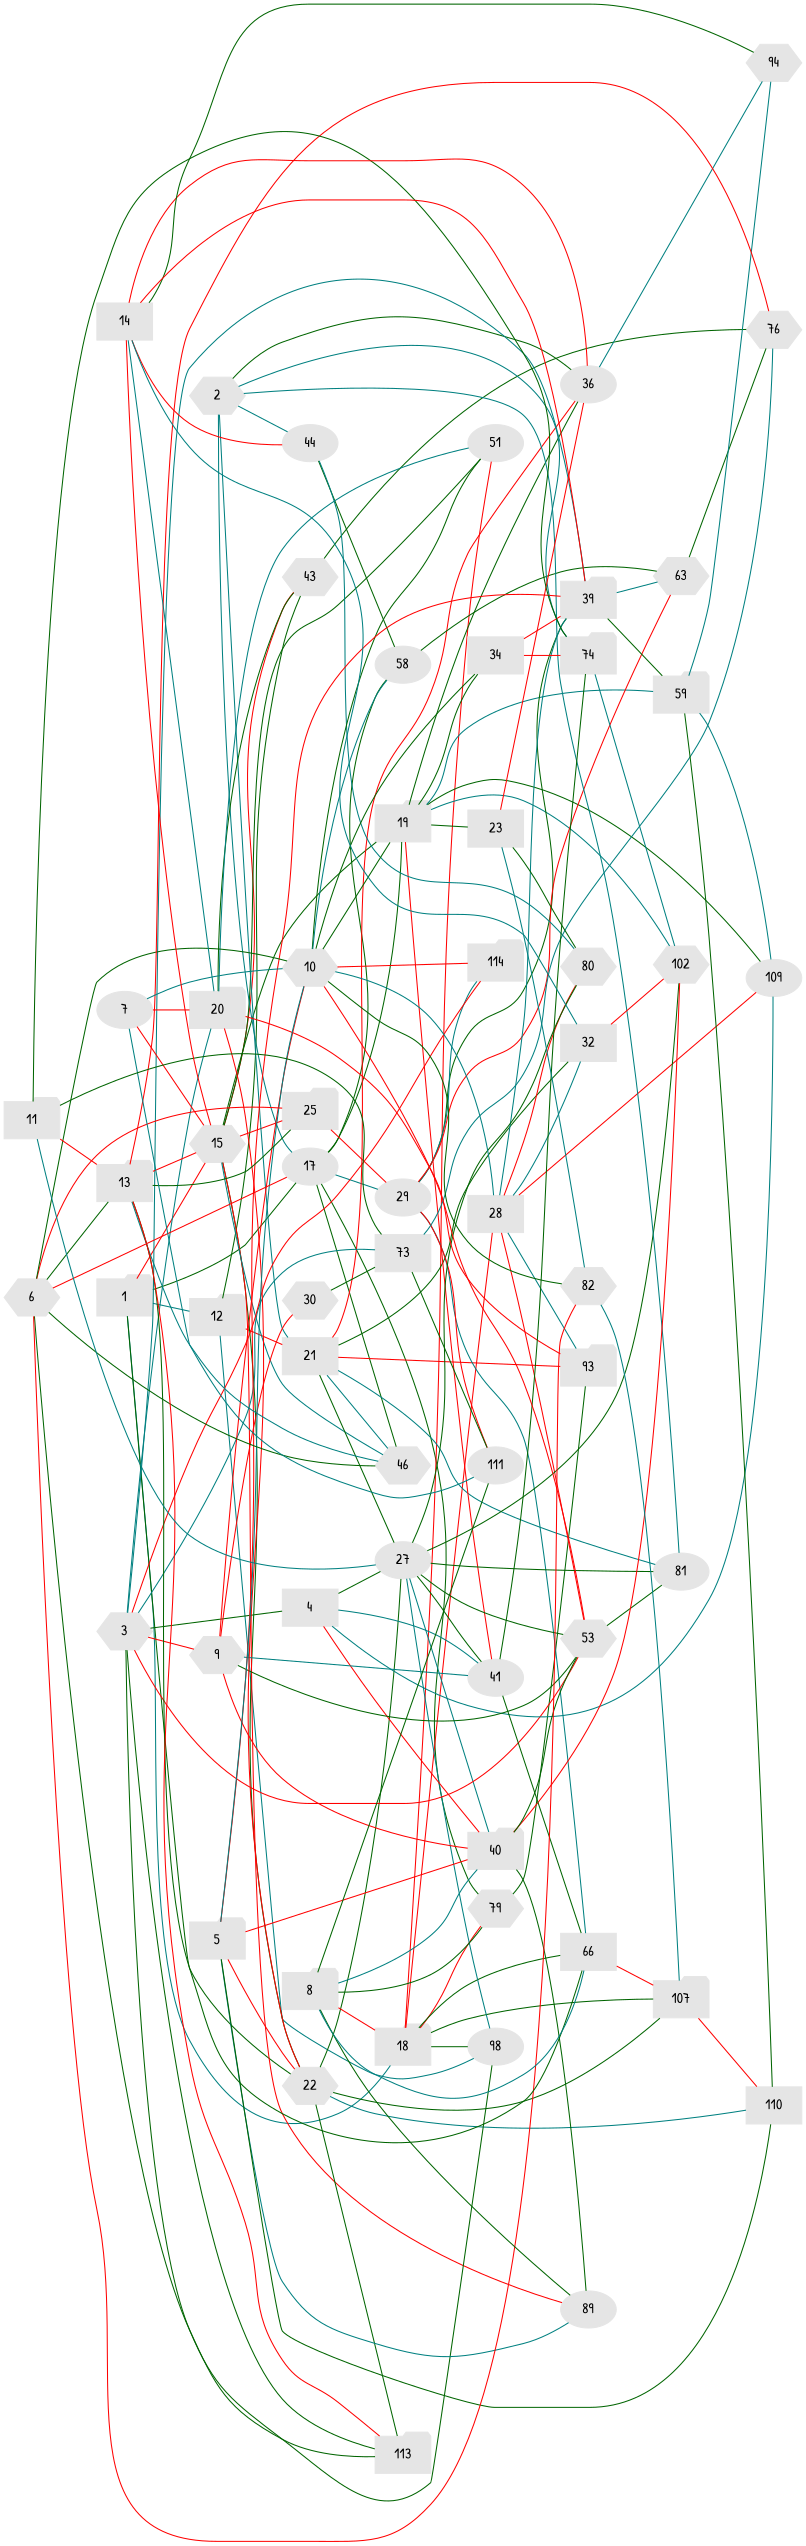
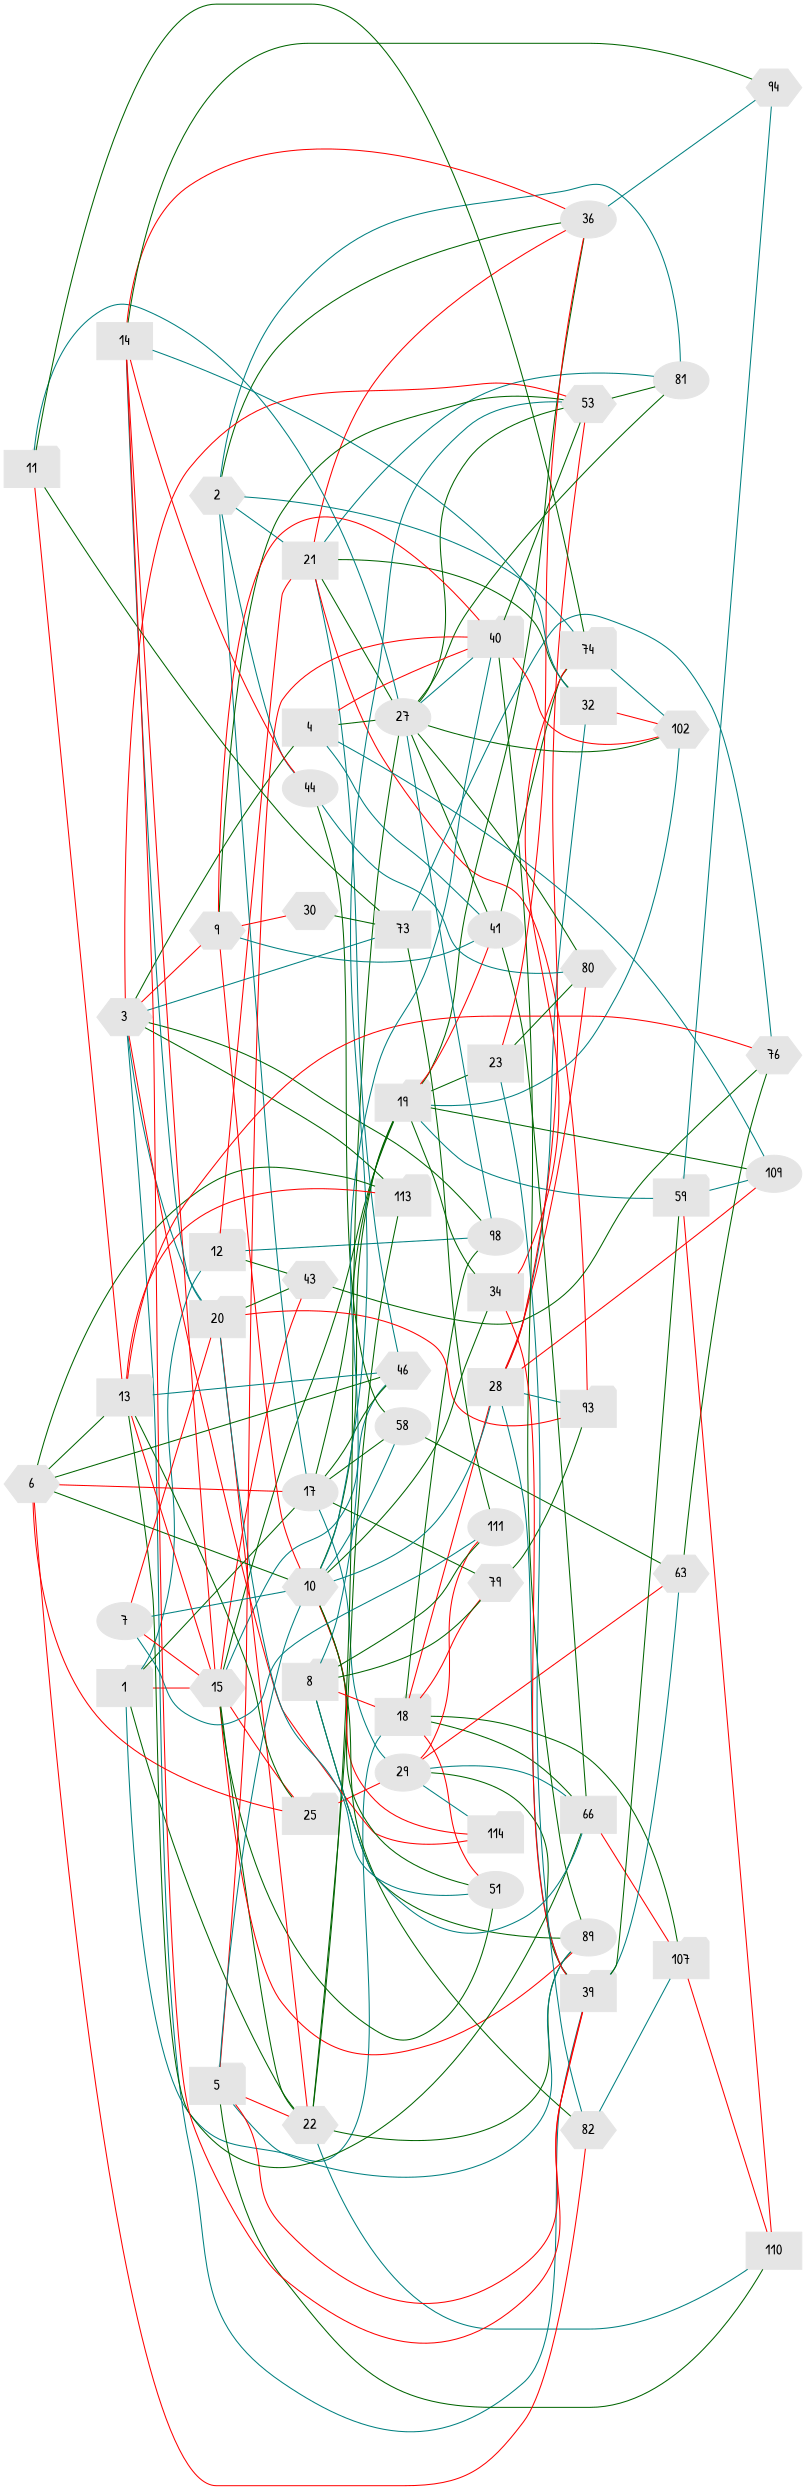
  graph {
    fontname="Patrick Hand"
    rankdir=LR
    node [color=gray90 fontname="Patrick Hand" shape=folder style=filled]
    edge [color=darkgreen fontname="Patrick Hand"]
    1 [super="+99"]
    12
    15 [shape=hexagon super="+31+64"]
    17 [shape=ellipse super="+55"]
    18 [super="+42"]
    22 [shape=hexagon super="+116+26"]
    21 [shape=box super="+121+56"]
    98 [shape=ellipse]
    43 [shape=hexagon]
    89 [shape=ellipse super="+120"]
    25
    46 [shape=hexagon super="+108"]
    19 [super="+61"]
    51 [shape=ellipse]
    79 [shape=hexagon super="+85"]
    58 [shape=ellipse]
    29 [shape=ellipse super="+62"]
    66 [shape=box super="+101"]
    28 [shape=box super="+33+45"]
    107
    113
    27 [shape=ellipse super="+72+92+37"]
    110 [shape=box]
    2 [shape=hexagon super="+57"]
    36 [shape=ellipse super="+95"]
    44 [shape=ellipse]
    74 [super="+87"]
    81 [shape=ellipse]
    32 [shape=box]
    93
    94 [shape=hexagon]
    80 [shape=hexagon]
    102 [shape=hexagon super="+104"]
    3 [shape=hexagon super="+100+83"]
    4 [shape=box super="+54"]
    9 [shape=hexagon super="+49"]
    20 [super="+78+48"]
    39 [super="+84+103"]
    53 [shape=hexagon super="+67+65"]
    73 [shape=box super="+105"]
    114
    40 [super="+75"]
    41 [shape=ellipse super="+47"]
    109 [shape=ellipse]
    10 [shape=hexagon super="+91+60"]
    30 [shape=hexagon]
    63 [shape=hexagon]
    59
    111 [shape=ellipse]
    76 [shape=hexagon]
    5 [super="+52"]
    82 [shape=hexagon]
    34 [shape=box]
    6 [shape=hexagon super="+16"]
    13 [super="+70+90"]
    7 [shape=ellipse]
    8 [super="+115"]
    23 [shape=box]
    11
    14 [shape=box super="+106+24"]
    1 -- 12 [color=teal]
    1 -- 15 [color=red weight=2]
    1 -- 17
    1 -- 18 [color=teal]
    1 -- 22
    12 -- 21 [color=red]
    12 -- 98 [color=teal]
    12 -- 43
    15 -- 22
    15 -- 43 [color=red]
    15 -- 89 [color=red]
    15 -- 25 [color=red]
    15 -- 46 [color=teal]
    15 -- 19
    15 -- 51
    17 -- 46
    17 -- 19
    17 -- 79
    17 -- 58
    17 -- 29 [color=teal]
    18 -- 98
    18 -- 51 [color=red]
    18 -- 79 [color=red]
    18 -- 66
    18 -- 28 [color=red]
    18 -- 107
-   22 -- 107
+   22 -- 89
    22 -- 113
    22 -- 27
    22 -- 110 [color=teal]
    21 -- 46 [color=teal]
    21 -- 27
    21 -- 36 [color=red]
    21 -- 81 [color=teal]
    21 -- 32
    21 -- 93 [color=red]
    43 -- 76
    25 -- 29 [color=red]
    19 -- 36
    19 -- 102 [color=teal]
    19 -- 41 [color=red]
    19 -- 109
    19 -- 59 [color=teal]
    19 -- 34
    19 -- 23
    79 -- 93
    58 -- 63
    29 -- 66 [color=teal]
    29 -- 39
    29 -- 114 [color=teal]
    29 -- 63 [color=red]
    29 -- 111 [color=red]
    66 -- 107 [color=red]
    28 -- 32 [color=teal]
    28 -- 93 [color=teal]
    28 -- 80 [color=red]
    28 -- 39 [color=teal]
    28 -- 53 [color=red]
    28 -- 109 [color=red]
    107 -- 110 [color=red]
    27 -- 98 [color=teal]
    27 -- 81
    27 -- 80
    27 -- 102
    27 -- 53
    27 -- 40 [color=teal]
    27 -- 41
    2 -- 17 [color=teal]
    2 -- 21 [color=teal]
    2 -- 36
    2 -- 44 [color=teal]
    2 -- 74 [color=teal]
    2 -- 81 [color=teal]
    36 -- 94 [color=teal]
    44 -- 58
    44 -- 80 [color=teal]
    74 -- 102 [color=teal weight=2]
    32 -- 102 [color=red]
    3 -- 98
    3 -- 113
    3 -- 4
    3 -- 9 [color=red]
    3 -- 20 [color=teal]
    3 -- 39 [color=teal]
    3 -- 53 [color=red weight=2]
    3 -- 73 [color=teal]
    3 -- 114 [color=red]
    4 -- 27 [weight=2]
    4 -- 40 [color=red]
    4 -- 41 [color=teal]
    4 -- 109 [color=teal]
    9 -- 53
    9 -- 40 [color=red]
    9 -- 41 [color=teal]
    9 -- 10 [color=red]
    9 -- 30 [color=red]
    20 -- 22 [color=red]
    20 -- 43
    20 -- 51 [color=teal]
    20 -- 93 [color=red]
    39 -- 63 [color=teal]
    39 -- 59
    53 -- 81
    73 -- 111
    73 -- 76 [color=teal]
    40 -- 89
    40 -- 102 [color=red]
    40 -- 53
    41 -- 66
    41 -- 74
    10 -- 19
    10 -- 51
    10 -- 58 [color=teal]
    10 -- 28 [color=teal]
-   10 -- 53 [color=red weight=3]
+   10 -- 53 [color=teal weight=3]
    10 -- 114 [color=red]
    10 -- 82
    10 -- 34
    30 -- 73 [weight=2]
    63 -- 76
-   59 -- 110
+   59 -- 110 [color=red]
    59 -- 94 [color=teal]
    59 -- 109 [color=teal]
    5 -- 22 [color=red]
    5 -- 89 [color=teal]
    5 -- 110
    5 -- 39 [color=red]
    5 -- 40 [color=red]
    5 -- 10 [color=teal]
    82 -- 107 [color=teal]
    34 -- 74 [color=red]
    34 -- 39 [color=red]
    6 -- 17 [color=red]
    6 -- 25 [color=red]
    6 -- 46 [weight=2]
    6 -- 113
    6 -- 10
    6 -- 82 [color=red]
    6 -- 13
    13 -- 15 [color=red]
    13 -- 25
    13 -- 46 [color=teal]
    13 -- 66
    13 -- 113 [color=red]
    13 -- 76 [color=red]
    7 -- 15 [color=red]
    7 -- 20 [color=red]
    7 -- 10 [color=teal]
    7 -- 111 [color=teal]
    8 -- 18 [color=red]
    8 -- 89
    8 -- 79
    8 -- 66 [color=teal]
    8 -- 40 [color=teal]
    8 -- 111
    23 -- 36 [color=red]
    23 -- 80
    23 -- 82 [color=teal]
    11 -- 27 [color=teal]
    11 -- 74
    11 -- 73
    11 -- 13 [color=red]
    14 -- 15 [color=red]
    14 -- 36 [color=red]
    14 -- 44 [color=red]
    14 -- 32 [color=teal]
    14 -- 94 [weight=2]
    14 -- 20 [color=teal]
    14 -- 39 [color=red]
  }
